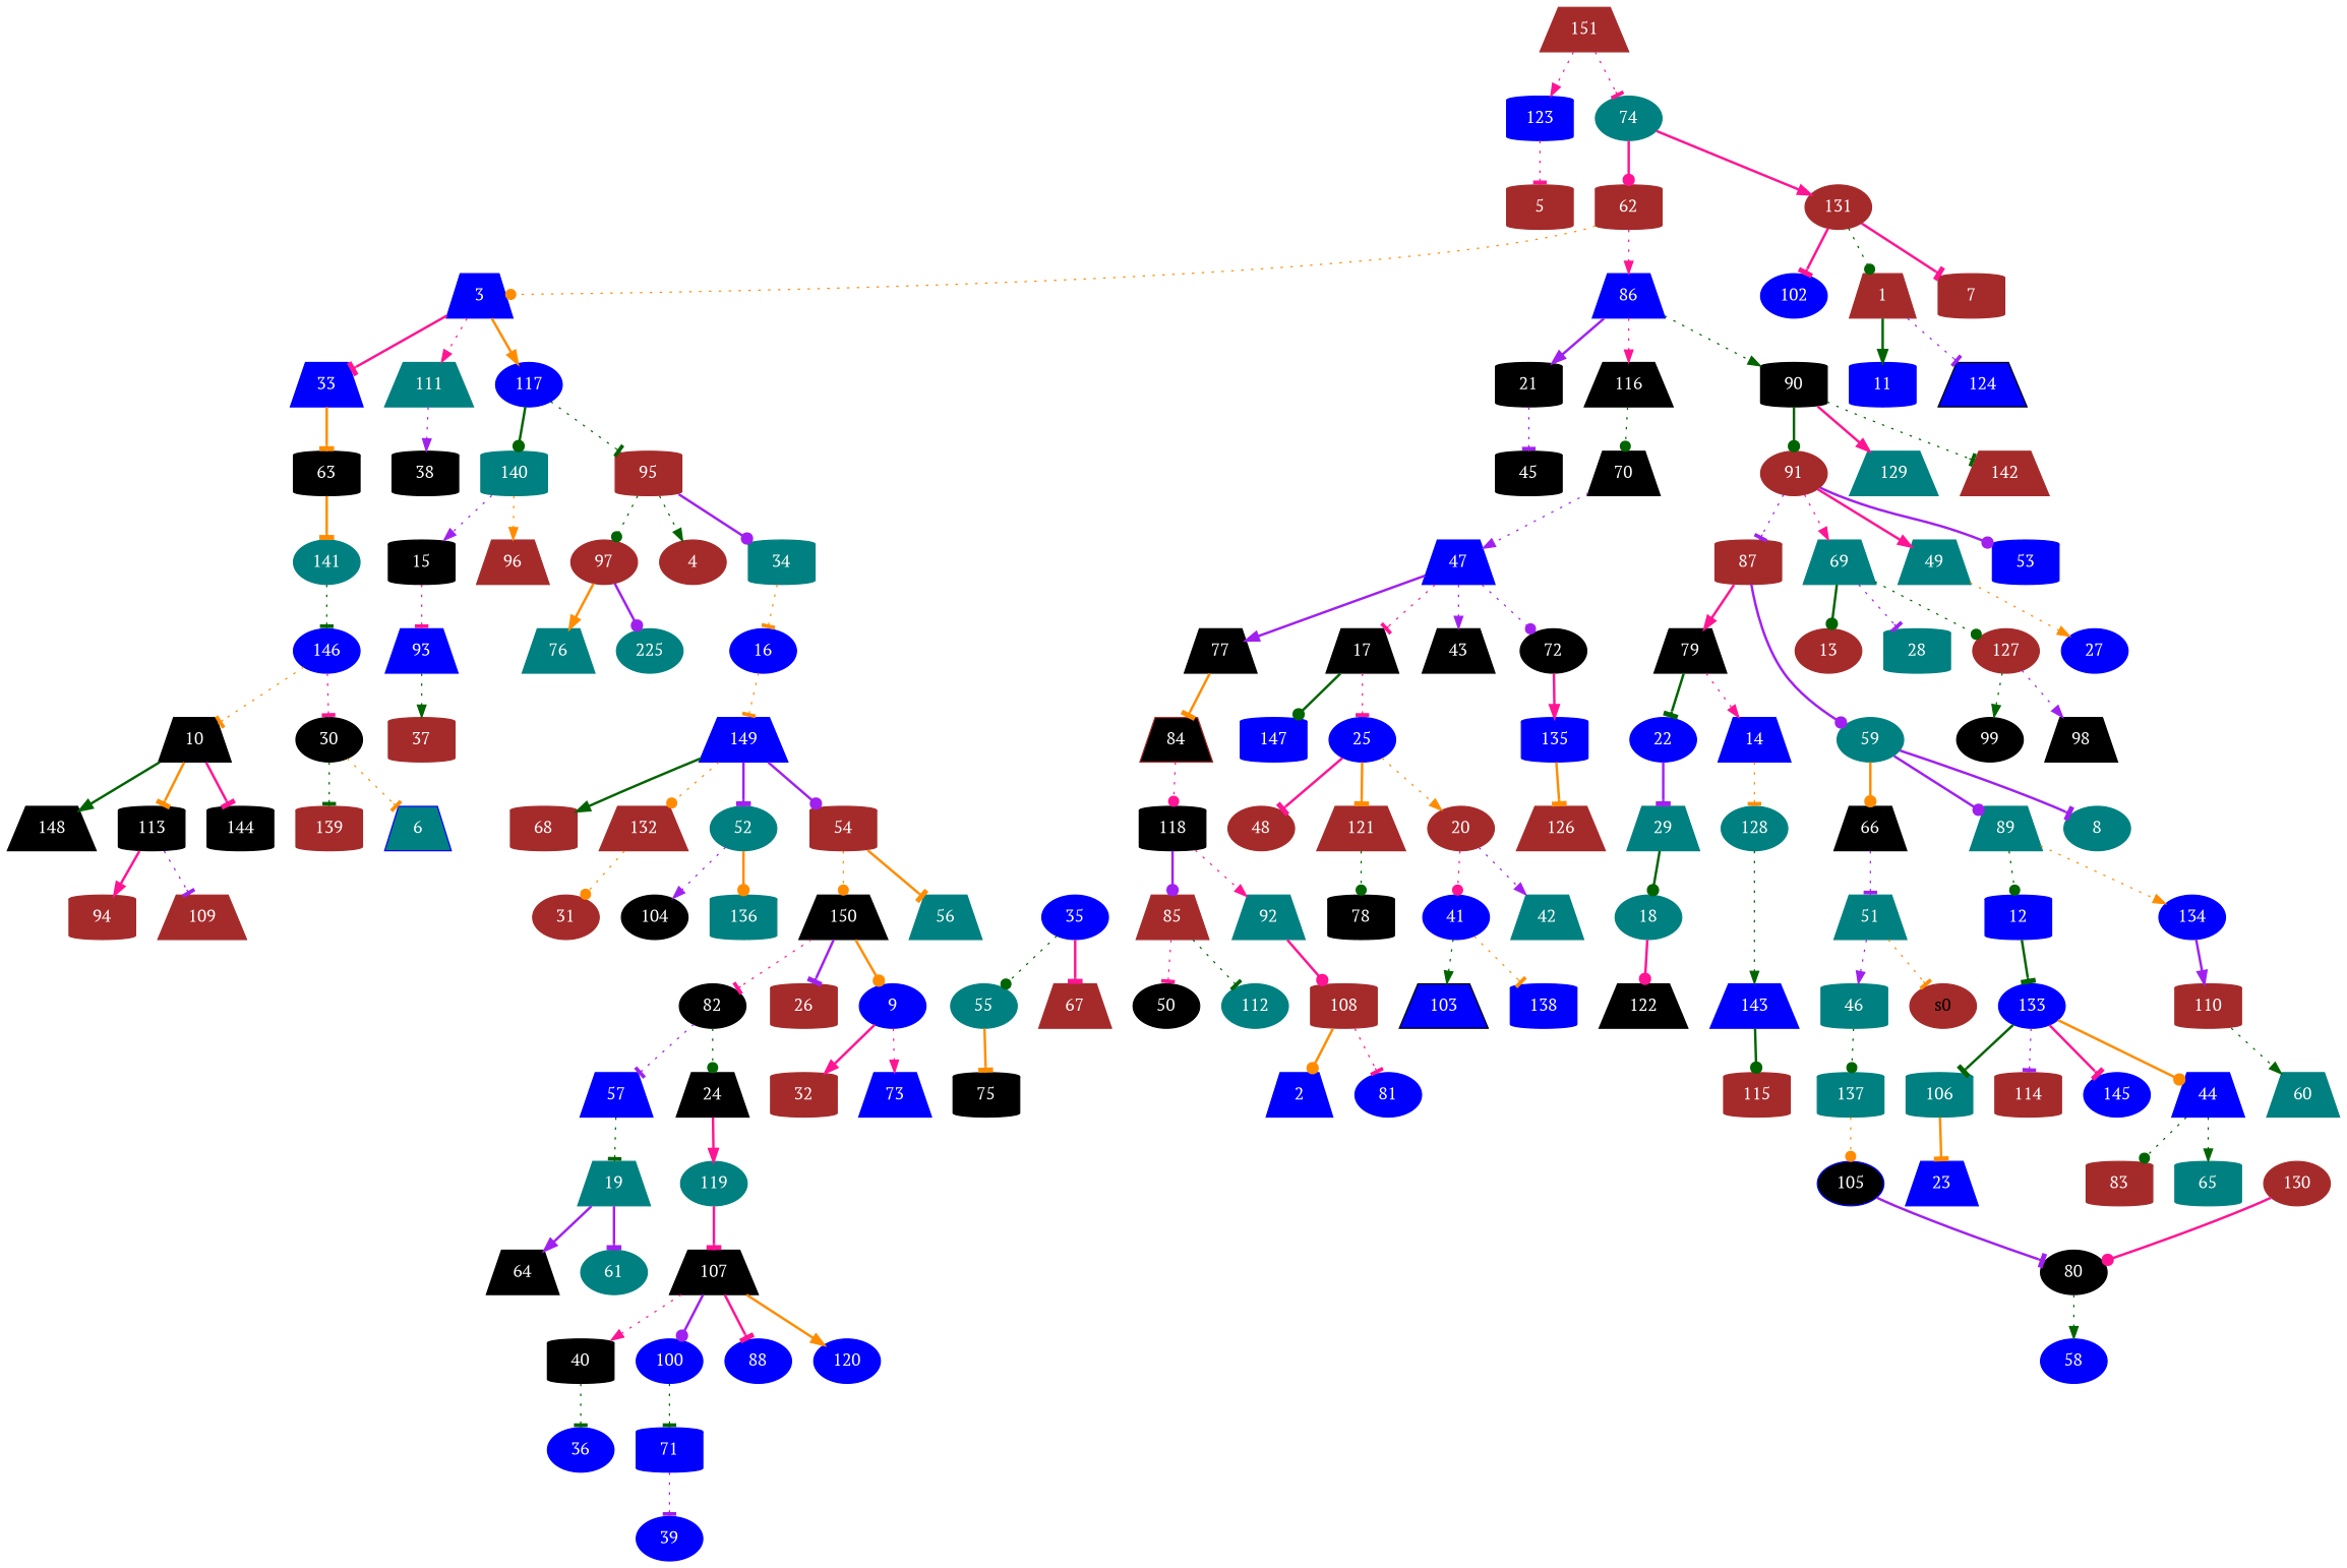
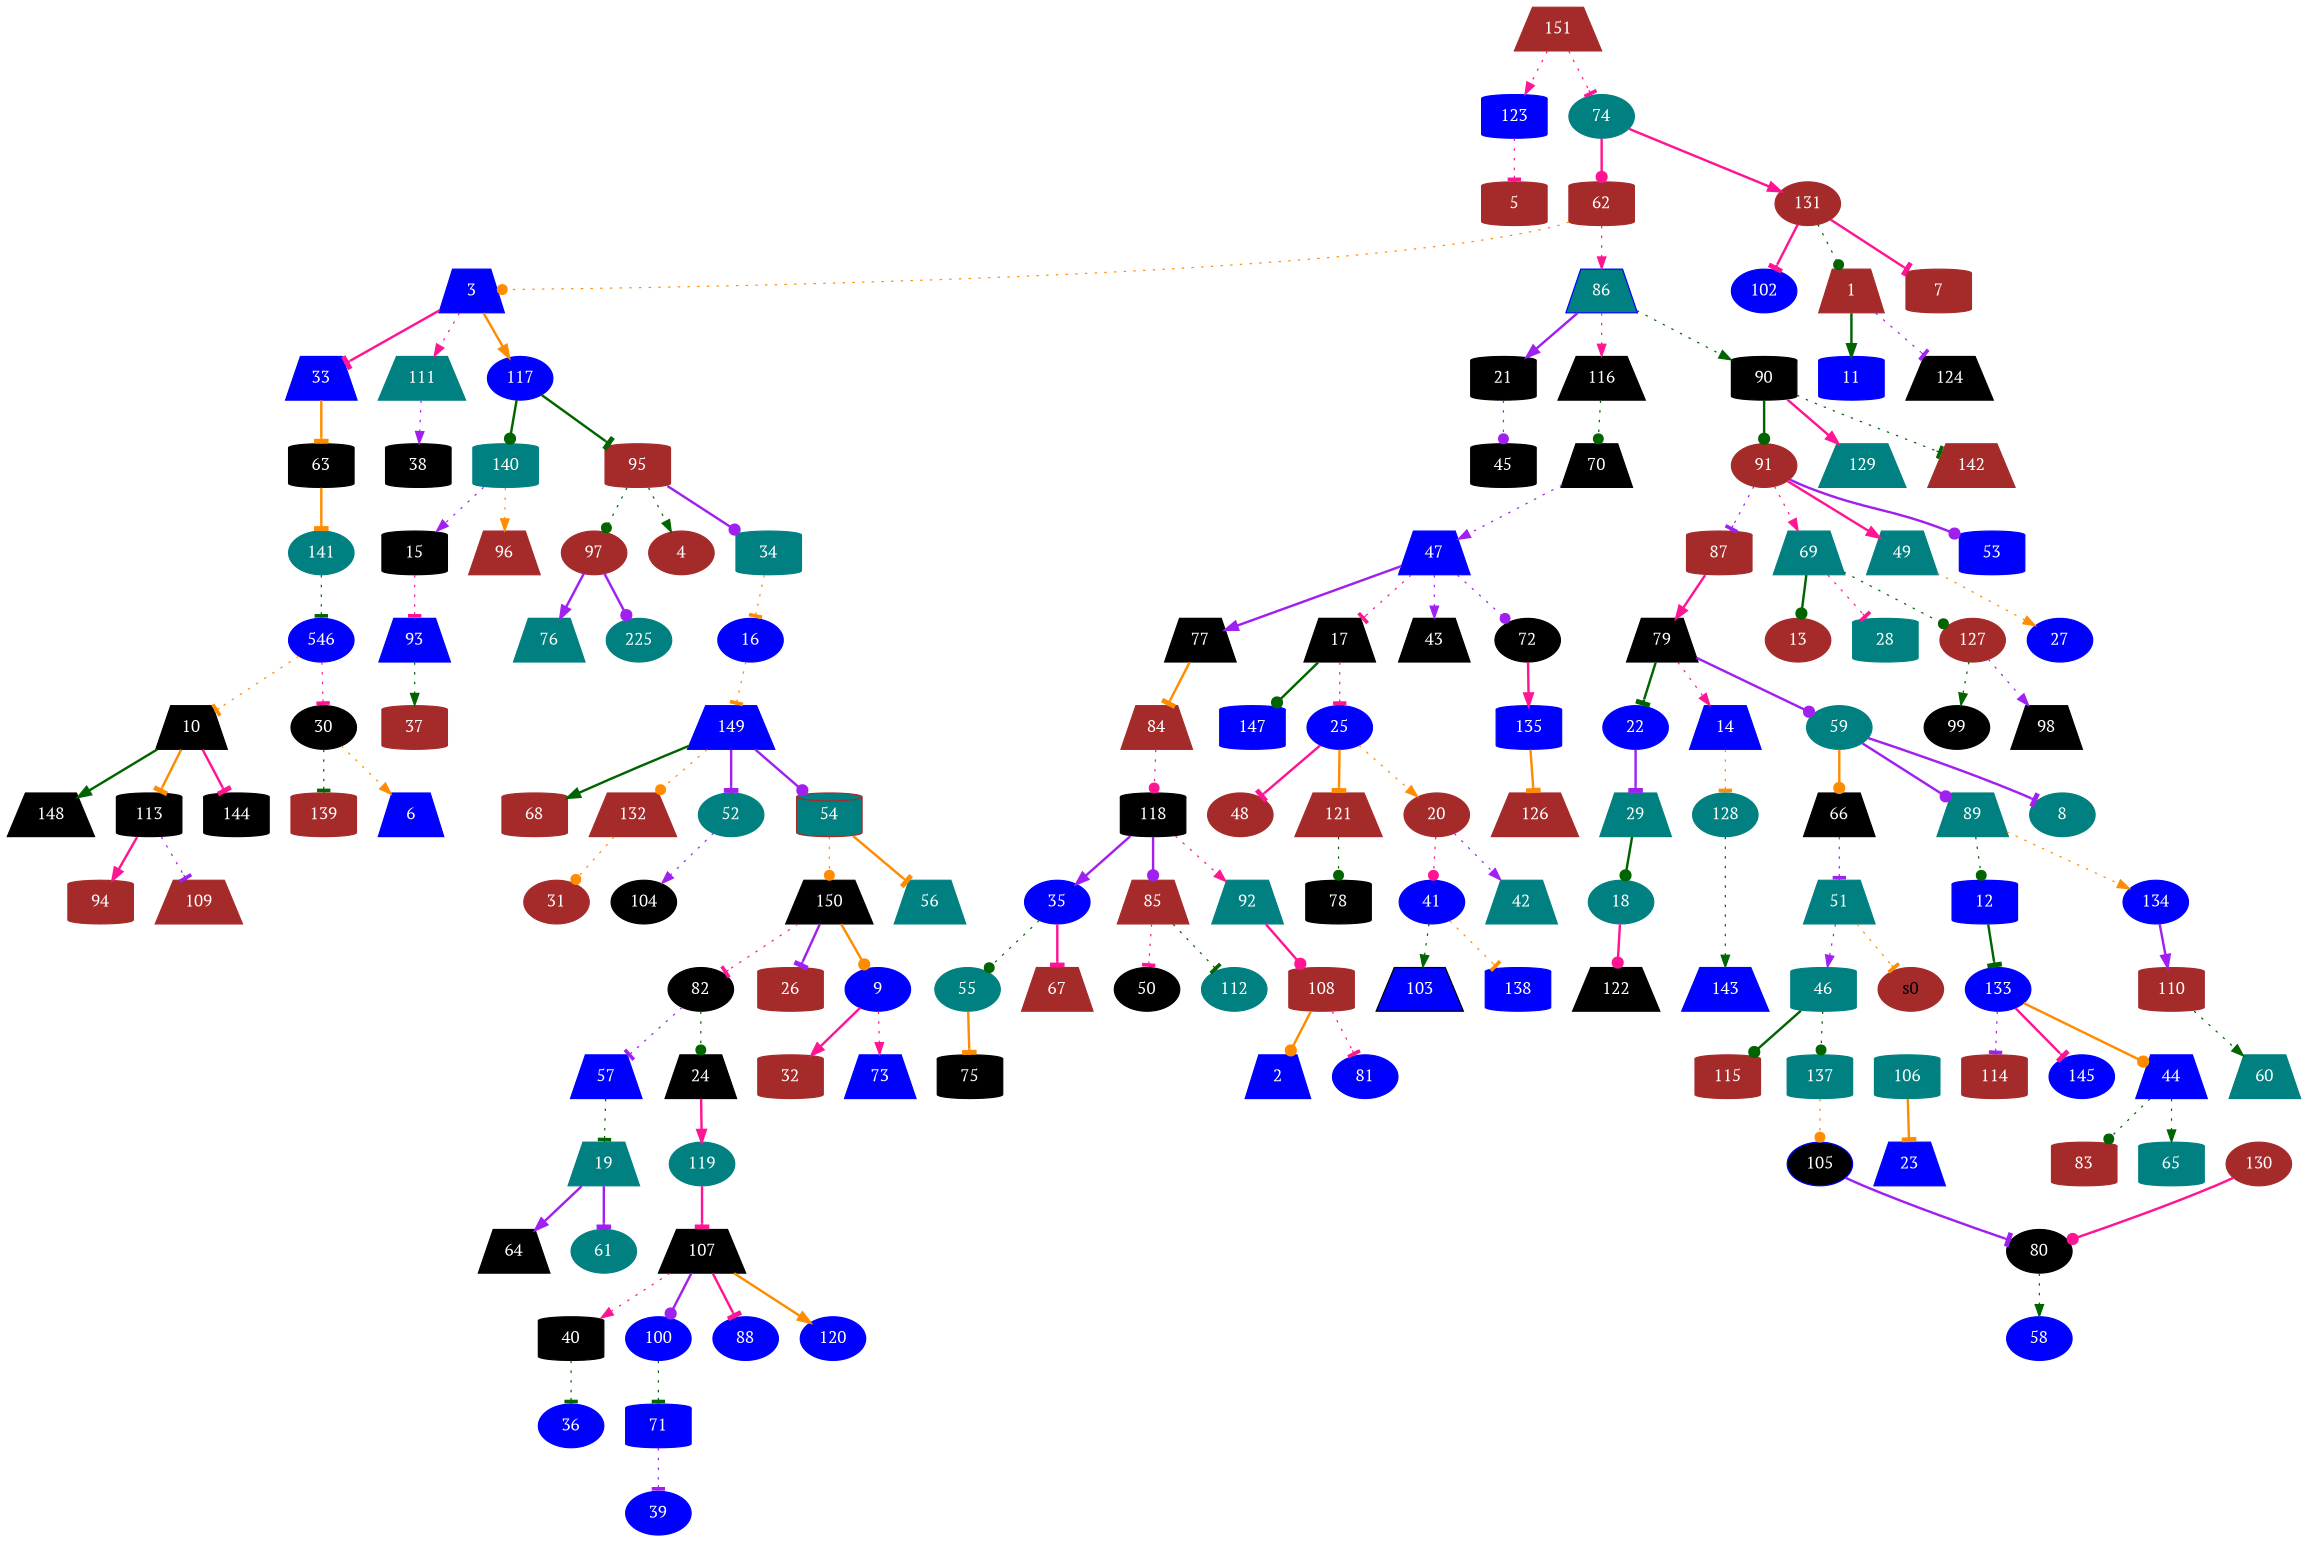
  digraph {
    fontname="PT Serif"
    node [color=blue fontcolor=white fontname="PT Serif" shape=trapezium style=filled]
    edge [arrowhead=tee color=deeppink fontname="PT Serif" style=dotted]
    131 [color=brown shape=ellipse]
    1 [color=brown]
    7 [color=brown shape=cylinder]
    102 [shape=ellipse]
    11 [shape=cylinder]
-   124 [color=black fillcolor=blue]
+   124 [color=black]
    108 [color=brown shape=cylinder]
    2
    81 [shape=ellipse]
    62 [color=brown shape=cylinder]
    3
-   86
+   86 [fillcolor=teal]
    33
    111 [color=teal]
    117 [shape=ellipse]
    21 [color=black shape=cylinder]
    116 [color=black]
    90 [color=black shape=cylinder]
    63 [color=black shape=cylinder]
    38 [color=black shape=cylinder]
    95 [color=brown shape=cylinder]
    140 [color=teal shape=cylinder]
    4 [color=brown shape=ellipse]
    34 [color=teal shape=cylinder]
    97 [color=brown shape=ellipse]
    16 [shape=ellipse]
    76 [color=teal]
    n28 [color=teal label=225 shape=ellipse]
    123 [shape=cylinder]
    5 [color=brown shape=cylinder]
    30 [color=black shape=ellipse]
-   6 [fillcolor=teal]
+   6
    139 [color=brown shape=cylinder]
    59 [color=teal shape=ellipse]
    8 [color=teal shape=ellipse]
    89 [color=teal]
    66 [color=black]
    12 [shape=cylinder]
    134 [shape=ellipse]
    51 [color=teal]
    150 [color=black]
    9 [shape=ellipse]
    82 [color=black shape=ellipse]
    26 [color=brown shape=cylinder]
    32 [color=brown shape=cylinder]
    73
    57
    24 [color=black]
-   146 [shape=ellipse]
+   146 [shape=ellipse label=546]
    10 [color=black]
    113 [color=black shape=cylinder]
    144 [color=black shape=cylinder]
    148 [color=black]
    94 [color=brown shape=cylinder]
    109 [color=brown]
    133 [shape=ellipse]
    110 [color=brown shape=cylinder]
    106 [color=teal shape=cylinder]
    44
    114 [color=brown shape=cylinder]
    145 [shape=ellipse]
    69 [color=teal]
    13 [color=brown shape=ellipse]
    28 [color=teal shape=cylinder]
    127 [color=brown shape=ellipse]
    98 [color=black]
    99 [color=black shape=ellipse]
    79 [color=black]
    14
    22 [shape=ellipse]
    128 [color=teal shape=ellipse]
    29 [color=teal]
    143
    15 [color=black shape=cylinder]
    96 [color=brown]
    93
    37 [color=brown shape=cylinder]
    149
    132 [color=brown]
    52 [color=teal shape=ellipse]
-   54 [color=brown shape=cylinder]
+   54 [color=brown shape=cylinder fillcolor=teal]
    68 [color=brown shape=cylinder]
    17 [color=black]
    47
    43 [color=black]
    72 [color=black shape=ellipse]
    77 [color=black]
    25 [shape=ellipse]
    147 [shape=cylinder]
    135 [shape=cylinder]
-   84 [color=brown fillcolor=black]
+   84 [color=brown]
    20 [color=brown shape=ellipse]
    48 [color=brown shape=ellipse]
    121 [color=brown]
    18 [color=teal shape=ellipse]
    122 [color=black]
    19 [color=teal]
    61 [color=teal shape=ellipse]
    64 [color=black]
    41 [shape=ellipse]
    42 [color=teal]
    103 [color=black fillcolor=blue]
    138 [shape=cylinder]
    45 [color=black shape=cylinder]
    70 [color=black]
    91 [color=brown shape=ellipse]
    129 [color=teal]
    142 [color=brown]
    23
    119 [color=teal shape=ellipse]
    107 [color=black]
    49 [color=teal]
    27 [shape=ellipse]
    31 [color=brown shape=ellipse]
    141 [color=teal shape=ellipse]
    118 [color=black shape=cylinder]
    35 [shape=ellipse]
    85 [color=brown]
    92 [color=teal]
    55 [color=teal shape=ellipse]
    67 [color=brown]
    50 [color=black shape=ellipse]
    112 [color=teal shape=ellipse]
    75 [color=black shape=cylinder]
    40 [color=black shape=cylinder]
    36 [shape=ellipse]
    71 [shape=cylinder]
    39 [shape=ellipse]
    100 [shape=ellipse]
    88 [shape=ellipse]
    120 [shape=ellipse]
    65 [color=teal shape=cylinder]
    83 [color=brown shape=cylinder]
    46 [color=teal shape=cylinder]
    s0 [color=brown fontcolor=black shape=ellipse]
    137 [color=teal shape=cylinder]
    115 [color=brown shape=cylinder]
    105 [fillcolor=black shape=ellipse]
    78 [color=black shape=cylinder]
    53 [shape=cylinder]
    87 [color=brown shape=cylinder]
    104 [color=black shape=ellipse]
-   136 [color=teal shape=cylinder]
    56 [color=teal]
    80 [color=black shape=ellipse]
    58 [shape=ellipse]
    60 [color=teal]
    74 [color=teal shape=ellipse]
    126 [color=brown]
    151 [color=brown]
    130 [color=brown shape=ellipse]
    131 -> 1 [arrowhead=dot color=darkgreen]
    131 -> 7 [style=bold]
    131 -> 102 [style=bold]
    1 -> 11 [arrowhead=normal color=darkgreen style=bold]
    1 -> 124 [color=purple]
    108 -> 2 [arrowhead=dot color=darkorange style=bold]
    108 -> 81
    62 -> 3 [arrowhead=dot color=darkorange]
    62 -> 86 [arrowhead=normal]
    3 -> 33 [style=bold]
    3 -> 111 [arrowhead=normal]
    3 -> 117 [arrowhead=normal color=darkorange style=bold]
    86 -> 21 [arrowhead=normal color=purple style=bold]
    86 -> 116 [arrowhead=normal]
    86 -> 90 [arrowhead=normal color=darkgreen]
    33 -> 63 [color=darkorange style=bold]
    111 -> 38 [arrowhead=normal color=purple]
-   117 -> 95 [color=darkgreen]
+   117 -> 95 [color=darkgreen style=bold]
    117 -> 140 [arrowhead=dot color=darkgreen style=bold]
-   21 -> 45 [color=purple]
+   21 -> 45 [arrowhead=dot color=purple]
    116 -> 70 [arrowhead=dot color=darkgreen]
    90 -> 91 [arrowhead=dot color=darkgreen style=bold]
    90 -> 129 [arrowhead=normal style=bold]
    90 -> 142 [color=darkgreen]
    63 -> 141 [color=darkorange style=bold]
    95 -> 4 [arrowhead=normal color=darkgreen]
    95 -> 34 [arrowhead=dot color=purple style=bold]
    95 -> 97 [arrowhead=dot color=darkgreen]
    140 -> 15 [arrowhead=normal color=purple]
    140 -> 96 [arrowhead=normal color=darkorange]
    34 -> 16 [color=darkorange]
-   97 -> 76 [arrowhead=normal color=darkorange style=bold]
+   97 -> 76 [arrowhead=normal color=purple style=bold]
    97 -> n28 [arrowhead=dot color=purple style=bold]
    16 -> 149 [color=darkorange]
    123 -> 5
-   30 -> 6 [color=darkorange]
+   30 -> 6 [arrowhead=normal color=darkorange]
    30 -> 139 [color=darkgreen]
    59 -> 8 [color=purple style=bold]
    59 -> 89 [arrowhead=dot color=purple style=bold]
    59 -> 66 [arrowhead=dot color=darkorange style=bold]
    89 -> 12 [arrowhead=dot color=darkgreen]
    89 -> 134 [arrowhead=normal color=darkorange]
    66 -> 51 [color=purple]
    12 -> 133 [color=darkgreen style=bold]
    134 -> 110 [arrowhead=normal color=purple style=bold]
    51 -> 46 [arrowhead=normal color=purple]
    51 -> s0 [color=darkorange]
    150 -> 9 [arrowhead=dot color=darkorange style=bold]
    150 -> 82
    150 -> 26 [color=purple style=bold]
    9 -> 32 [arrowhead=normal style=bold]
    9 -> 73 [arrowhead=normal]
    82 -> 57 [color=purple]
    82 -> 24 [arrowhead=dot color=darkgreen]
    57 -> 19 [color=darkgreen]
    24 -> 119 [arrowhead=normal style=bold]
    146 -> 30
    146 -> 10 [color=darkorange]
    10 -> 113 [color=darkorange style=bold]
    10 -> 144 [style=bold]
    10 -> 148 [arrowhead=normal color=darkgreen style=bold]
    113 -> 94 [arrowhead=normal style=bold]
    113 -> 109 [color=purple]
-   133 -> 106 [color=darkgreen style=bold]
    133 -> 44 [arrowhead=dot color=darkorange style=bold]
    133 -> 114 [color=purple]
    133 -> 145 [style=bold]
    110 -> 60 [arrowhead=normal color=darkgreen]
    106 -> 23 [color=darkorange style=bold]
    44 -> 65 [arrowhead=normal color=darkgreen]
    44 -> 83 [arrowhead=dot color=darkgreen]
    69 -> 13 [arrowhead=dot color=darkgreen style=bold]
-   69 -> 28 [color=purple]
+   69 -> 28
    69 -> 127 [arrowhead=dot color=darkgreen]
    127 -> 98 [arrowhead=normal color=purple]
    127 -> 99 [arrowhead=normal color=darkgreen]
-   87 -> 59 [arrowhead=dot color=purple style=bold]
+   79 -> 59 [arrowhead=dot color=purple style=bold]
    79 -> 14 [arrowhead=normal]
    79 -> 22 [color=darkgreen style=bold]
    14 -> 128 [color=darkorange]
    22 -> 29 [color=purple style=bold]
    128 -> 143 [arrowhead=normal color=darkgreen]
    29 -> 18 [arrowhead=dot color=darkgreen style=bold]
    15 -> 93
    93 -> 37 [arrowhead=normal color=darkgreen]
    149 -> 132 [arrowhead=dot color=darkorange]
    149 -> 52 [color=purple style=bold]
    149 -> 54 [arrowhead=dot color=purple style=bold]
    149 -> 68 [arrowhead=normal color=darkgreen style=bold]
    132 -> 31 [arrowhead=dot color=darkorange]
    52 -> 104 [arrowhead=normal color=purple]
-   52 -> 136 [arrowhead=dot color=darkorange style=bold]
    54 -> 150 [arrowhead=dot color=darkorange]
    54 -> 56 [color=darkorange style=bold]
    17 -> 25
    17 -> 147 [arrowhead=dot color=darkgreen style=bold]
    47 -> 17
    47 -> 43 [arrowhead=normal color=purple]
    47 -> 72 [arrowhead=dot color=purple]
    47 -> 77 [arrowhead=normal color=purple style=bold]
    72 -> 135 [arrowhead=normal style=bold]
    77 -> 84 [color=darkorange style=bold]
    25 -> 20 [arrowhead=normal color=darkorange]
    25 -> 48 [style=bold]
    25 -> 121 [color=darkorange style=bold]
    135 -> 126 [color=darkorange style=bold]
    84 -> 118 [arrowhead=dot]
    20 -> 41 [arrowhead=dot]
    20 -> 42 [arrowhead=normal color=purple]
    121 -> 78 [arrowhead=dot color=darkgreen]
    18 -> 122 [arrowhead=dot style=bold]
    19 -> 61 [color=purple style=bold]
    19 -> 64 [arrowhead=normal color=purple style=bold]
    41 -> 103 [arrowhead=normal color=darkgreen]
    41 -> 138 [color=darkorange]
    70 -> 47 [arrowhead=normal color=purple]
    91 -> 69 [arrowhead=normal]
    91 -> 49 [arrowhead=normal style=bold]
    91 -> 53 [arrowhead=dot color=purple style=bold]
    91 -> 87 [color=purple]
    119 -> 107 [style=bold]
    107 -> 40 [arrowhead=normal]
    107 -> 100 [arrowhead=dot color=purple style=bold]
    107 -> 88 [style=bold]
    107 -> 120 [arrowhead=normal color=darkorange style=bold]
    49 -> 27 [arrowhead=normal color=darkorange]
    141 -> 146 [color=darkgreen]
+   118 -> 35 [arrowhead=normal color=purple style=bold]
    118 -> 85 [arrowhead=dot color=purple style=bold]
    118 -> 92 [arrowhead=normal]
    35 -> 55 [arrowhead=dot color=darkgreen]
    35 -> 67 [style=bold]
    85 -> 50
    85 -> 112 [color=darkgreen]
    92 -> 108 [arrowhead=dot style=bold]
    55 -> 75 [color=darkorange style=bold]
    40 -> 36 [color=darkgreen]
    71 -> 39 [color=purple]
    100 -> 71 [color=darkgreen]
    46 -> 137 [arrowhead=dot color=darkgreen]
-   143 -> 115 [arrowhead=dot color=darkgreen style=bold]
+   46 -> 115 [arrowhead=dot color=darkgreen style=bold]
    137 -> 105 [arrowhead=dot color=darkorange]
    105 -> 80 [color=purple style=bold]
    87 -> 79 [arrowhead=normal style=bold]
    80 -> 58 [arrowhead=normal color=darkgreen]
    74 -> 131 [arrowhead=normal style=bold]
    74 -> 62 [arrowhead=dot style=bold]
    151 -> 123 [arrowhead=normal]
    151 -> 74
    130 -> 80 [arrowhead=dot style=bold]
  }
